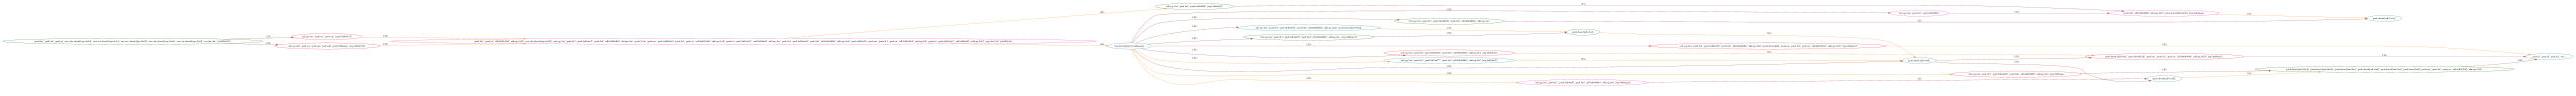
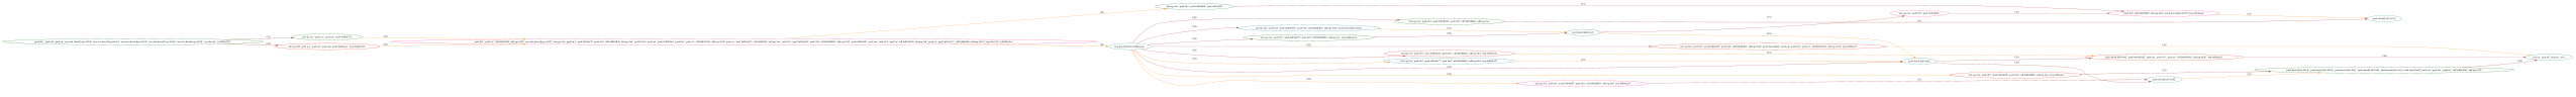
  digraph {
    fontname="EB Garamond"
    rankdir=LR
    node [color=darkgreen fontname="EB Garamond"]
    edge [color=brown fontname="EB Garamond"]
    n1 [label="'push ebx', 'push edi', 'push esi', 'mov ebx, dword [esp+0x24]', 'mov ecx, dword [esp+0x1c]', 'mov eax, dword [esp+0x18]', 'mov edx, dword [esp+0x14]', 'mov esi, dword [esp+0x10]', 'test edx, edx', 'je 0x804c918', "]
-   n2 [color=red label="'sub esp, 0xc', 'push ecx', 'push eax', 'push 0x804ee78', "]
+   n2 [label="'sub esp, 0xc', 'push ecx', 'push eax', 'push 0x804ee78', "]
    n3 [color=red label="'sub esp, 0x8', 'push ecx', 'push eax', 'push edx', 'push 0x804ee6c', 'jmp 0x804c922', "]
    n4 [color=deeppink label="'push 0x1', 'push esi', 'call 0x8049040', 'add esp, 0x20', 'mov edi, dword [esp+0x20]', 'sub esp, 0x4', 'push 0x5', 'push 0x804ee7f', 'push 0x0', 'call 0x8048db0', 'add esp, 0x4', 'push 0x7e6', 'push eax', 'push 0x804f14d', 'push 0x1', 'push esi', 'call 0x8049040', 'add esp, 0x18', 'push esi', 'push 0x804e3a7', 'call 0x8048ef0', 'add esp, 0xc', 'push 0x5', 'push 0x804ee83', 'push 0x0', 'call 0x8048db0', 'add esp, 0x10', 'push 0x804ef2e', 'push eax', 'push 0x1', 'push esi', 'call 0x8049040', 'add esp, 0x8', 'push esi', 'push 0x804e3a7', 'call 0x8048ef0', 'add esp, 0x10', 'cmp ebx, 0x9', 'ja 0x804c9cc', "]
    n5 [label="'sub esp, 0x4', 'push 0x5', 'push 0x804f08f', 'jmp 0x804ca83', "]
    n6 [color=teal label="'jmp dword [ebx*4+0x804ee44]', "]
    n7 [color=deeppink label="'push 0x0', 'call 0x8048db0', 'add esp, 0x10', 'push dword [edi+0x20]', 'jmp 0x804caa6', "]
    n8 [color=red label="'sub esp, 0x4', 'push 0x5', 'push 0x804ef50', 'push 0x0', 'call 0x8048db0', 'add esp, 0x10', 'push dword [edi]', 'push eax', 'push 0x1', 'push esi', 'call 0x8049040', 'add esp, 0x10', 'jmp 0x804cac9', "]
    n9 [color=red label="'sub esp, 0x4', 'push 0x5', 'push 0x804ef60', 'push 0x0', 'call 0x8048db0', 'add esp, 0x4', 'jmp 0x804ca3a', "]
    n10 [color=teal label="'sub esp, 0x4', 'push 0x5', 'push 0x804ef77', 'push 0x0', 'call 0x8048db0', 'add esp, 0x8', 'jmp 0x804ca37', "]
    n11 [label="'sub esp, 0x4', 'push 0x5', 'push 0x804ef93', 'push 0x0', 'call 0x8048db0', 'add esp, 0xc', 'jmp 0x804ca34', "]
    n12 [color=teal label="'sub esp, 0x4', 'push 0x5', 'push 0x804efb3', 'push 0x0', 'call 0x8048db0', 'add esp, 0x10', 'push dword [edi+0x10]', "]
    n13 [color=red label="'sub esp, 0x4', 'push 0x5', 'push 0x804efd7', 'push 0x0', 'call 0x8048db0', 'add esp, 0x4', 'jmp 0x804caac', "]
    n14 [color=deeppink label="'sub esp, 0x4', 'push 0x5', 'push 0x804efff', 'push 0x0', 'call 0x8048db0', 'add esp, 0x8', 'jmp 0x804caa9', "]
    n15 [color=deeppink label="'sub esp, 0x4', 'push 0x5', 'push 0x804f05b', "]
    n16 [label="'sub esp, 0x4', 'push 0x5', 'push 0x804f02b', 'push 0x0', 'call 0x8048db0', 'add esp, 0xc', "]
    n17 [color=teal label="'push dword [edi+0x8]', "]
    n18 [color=teal label="'push dword [edi+0x1c]', "]
    n19 [color=teal label="'pop esi', 'pop edi', 'pop ebx', 'retn', "]
    n20 [color=red label="'push dword [edi+0x4]', 'push dword [edi]', 'push eax', 'push 0x1', 'push esi', 'call 0x8049040', 'add esp, 0x20', 'jmp 0x804cac9', "]
    n21 [label="'push dword [edi+0xc]', "]
    n22 [label="'push dword [edi+0x14]', 'push dword [edi+0x10]', 'push dword [edi+0xc]', 'push dword [edi+0x8]', 'push dword [edi+0x4]', 'push dword [edi]', 'push eax', 'push 0x1', 'push esi', 'call 0x8049040', 'add esp, 0x30', "]
    n23 [color=teal label="'push dword [edi+0x18]', "]
    n1 -> n2 [label=CFG]
    n1 -> n3 [label=CFG]
    n2 -> n4 [color=darkorange label=CFG]
    n3 -> n4 [color=darkorange label=CFG]
    n4 -> n5 [color=darkorange label=CFG]
    n4 -> n6 [color=darkorange label=CFG]
    n5 -> n7 [label=CFG]
    n6 -> n8 [label=CFG]
    n6 -> n9 [label=CFG]
    n6 -> n10 [color=darkorange label=CFG]
    n6 -> n11 [label=CFG]
    n6 -> n12 [label=CFG]
    n6 -> n13 [color=darkorange label=CFG]
    n6 -> n14 [color=darkorange label=CFG]
-   n6 -> n15 [label=CFG]
+   n21 -> n15 [label=CFG]
    n6 -> n16 [label=CFG]
    n6 -> n17 [label=CFG]
    n7 -> n18 [color=darkorange label=CFG]
    n8 -> n19 [color=darkorange label=CFG]
    n9 -> n20 [color=darkorange label=CFG]
    n10 -> n17 [color=darkorange label=CFG]
    n11 -> n21 [label=CFG]
    n12 -> n21 [color=darkorange label=CFG]
    n13 -> n22 [label=CFG]
    n14 -> n23 [label=CFG]
    n15 -> n7 [label=CFG]
    n16 -> n18 [label=CFG]
    n17 -> n20 [label=CFG]
    n17 -> n23 [label=CFG]
    n20 -> n19 [label=CFG]
    n21 -> n17 [color=darkorange label=CFG]
    n22 -> n19 [label=CFG]
    n23 -> n22 [color=darkorange label=CFG]
  }
